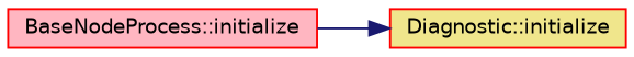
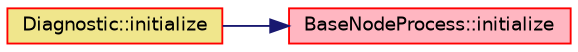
  digraph {
    rankdir=RL
    node [color=red fontname=Helvetica fontsize=10 shape=record style=filled]
    n1 [fillcolor=khaki fontcolor=black height=0.2 label="Diagnostic::initialize" width=0.4]
    n2 [fillcolor=lightpink height=0.2 label="BaseNodeProcess::initialize" width=0.4]
-   n1 -> n2 [color=midnightblue dir=back fontname=Helvetica fontsize=10 labelfontname=Helvetica labelfontsize=10 style=solid]
+   n2 -> n1 [color=midnightblue dir=back fontname=Helvetica fontsize=10 labelfontname=Helvetica labelfontsize=10 style=solid]
  }
